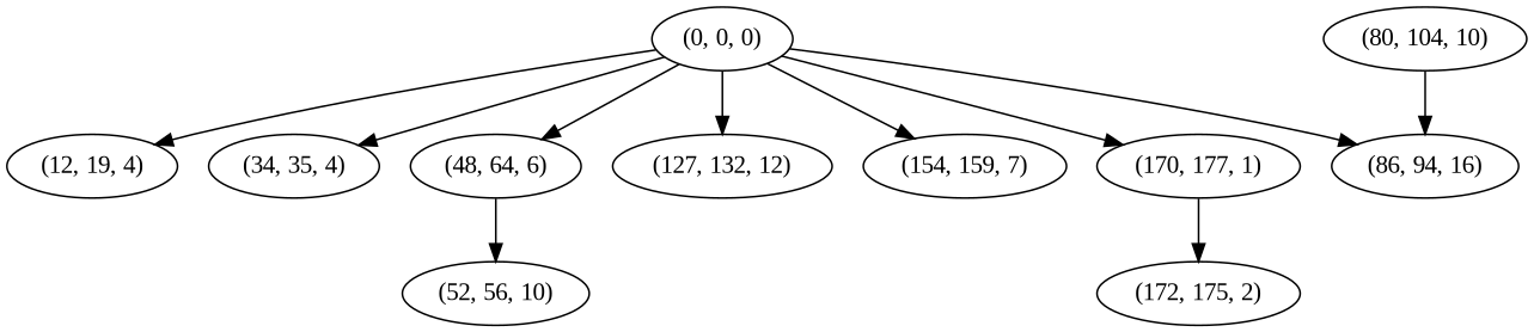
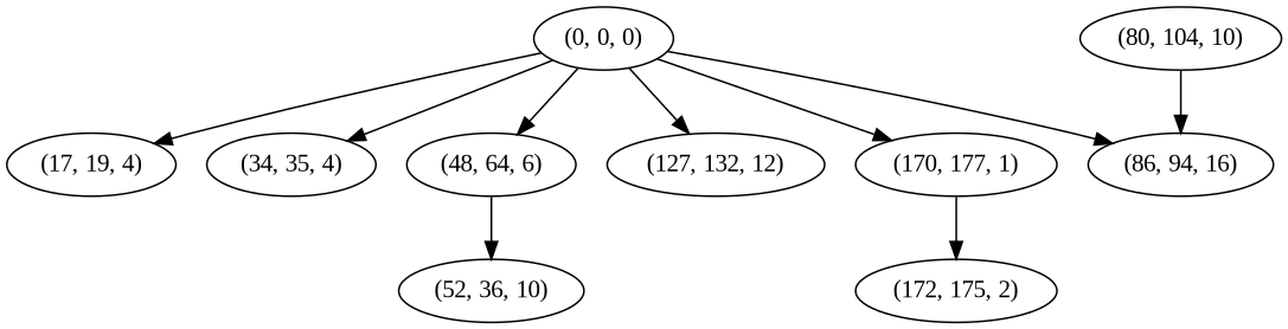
  digraph {
    fontname="Liberation Serif"
    node [fontname="Liberation Serif"]
    edge [fontname="Liberation Serif"]
    "(0, 0, 0)"
-   "(12, 19, 4)"
+   "(12, 19, 4)" [label="(17, 19, 4)"]
    n3 [label="(34, 35, 4)"]
    "(48, 64, 6)"
    "(127, 132, 12)"
-   "(154, 159, 7)"
    "(170, 177, 1)"
    "(86, 94, 16)"
-   "(52, 56, 10)"
+   "(52, 56, 10)" [label="(52, 36, 10)"]
    "(80, 104, 10)"
    n11 [label="(172, 175, 2)"]
    "(0, 0, 0)" -> "(12, 19, 4)"
    "(0, 0, 0)" -> n3
    "(0, 0, 0)" -> "(48, 64, 6)"
    "(0, 0, 0)" -> "(127, 132, 12)"
-   "(0, 0, 0)" -> "(154, 159, 7)"
    "(0, 0, 0)" -> "(170, 177, 1)"
    "(0, 0, 0)" -> "(86, 94, 16)"
    "(48, 64, 6)" -> "(52, 56, 10)"
    "(170, 177, 1)" -> n11
    "(80, 104, 10)" -> "(86, 94, 16)"
  }
